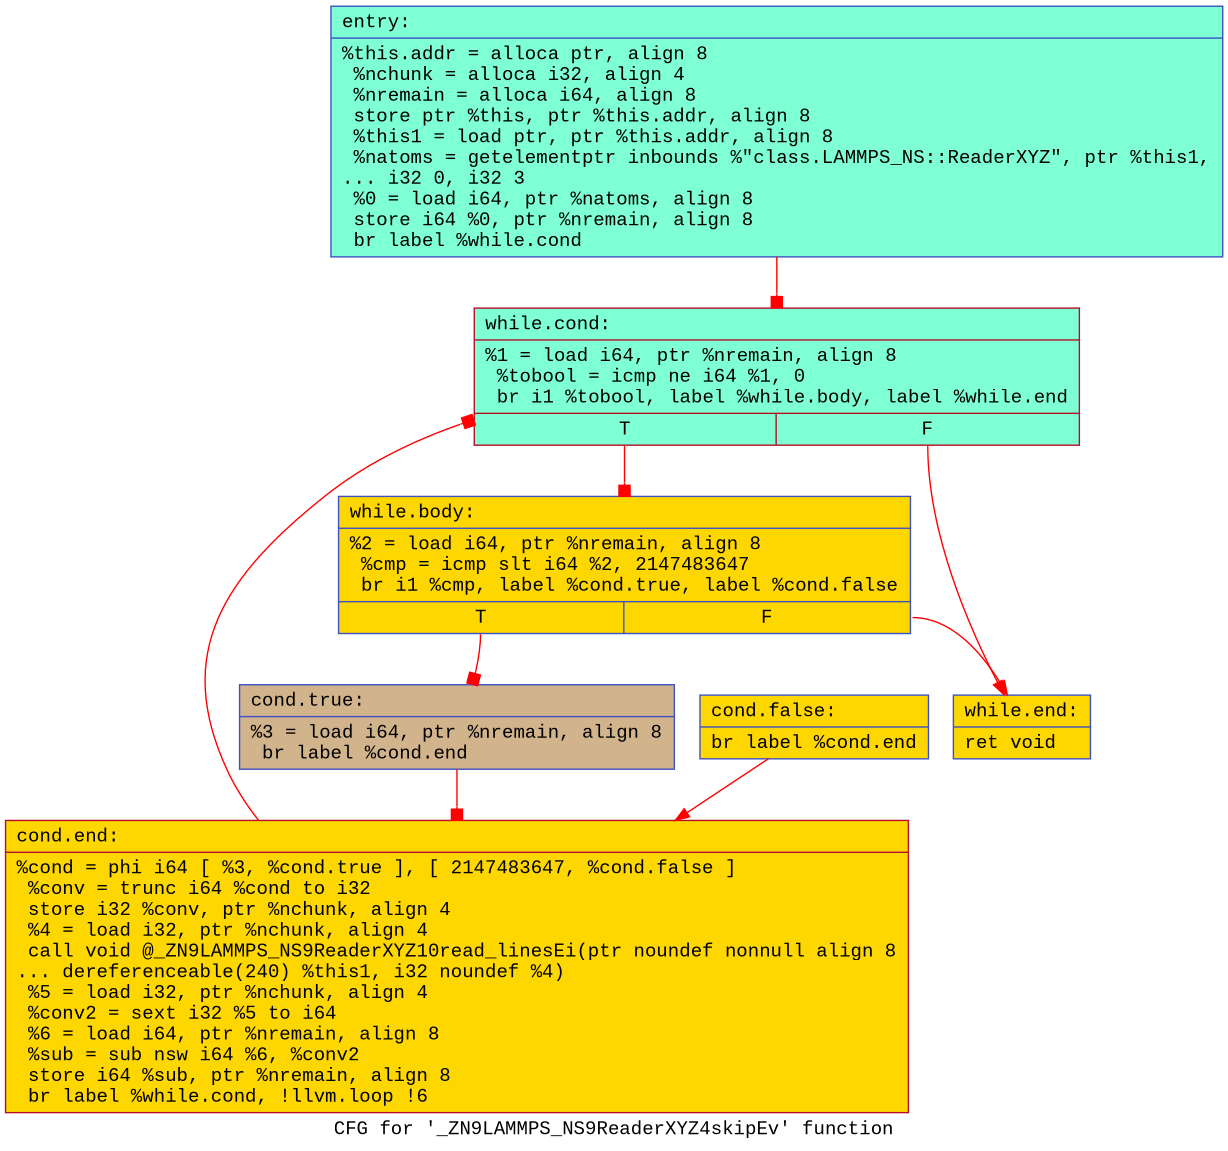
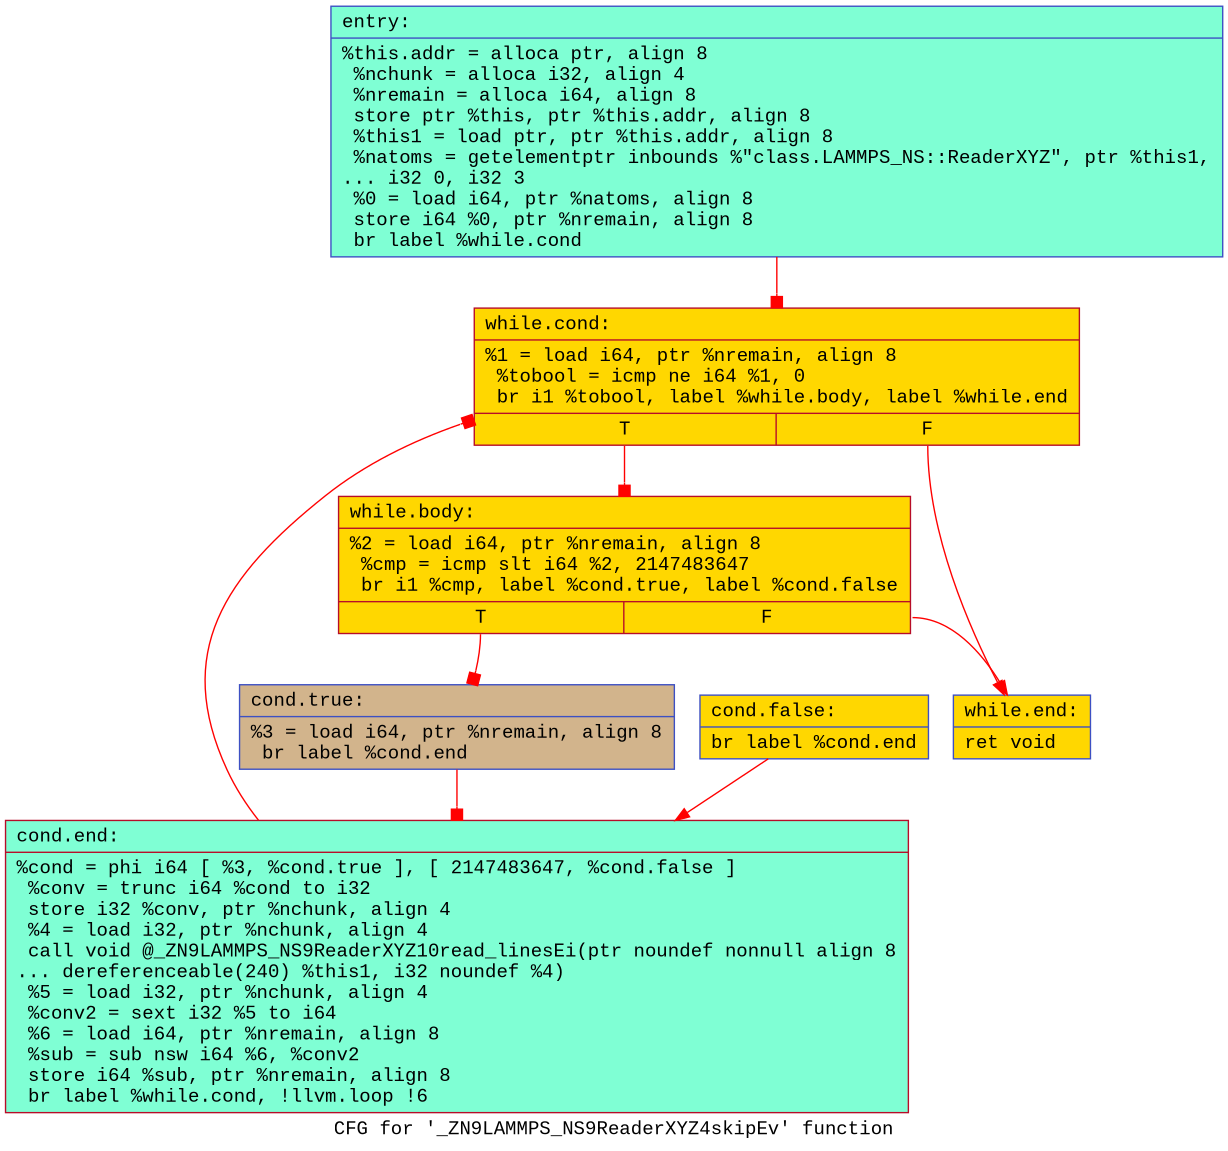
  digraph {
    fontname="Liberation Mono"
    label="CFG for '_ZN9LAMMPS_NS9ReaderXYZ4skipEv' function"
    node [color="#3d50c3ff" fillcolor=gold fontname="Liberation Mono" shape=record style=filled]
    edge [arrowhead=box color=red fontname="Liberation Mono"]
    n1 [fillcolor=aquamarine label="{entry:\l|  %this.addr = alloca ptr, align 8\l  %nchunk = alloca i32, align 4\l  %nremain = alloca i64, align 8\l  store ptr %this, ptr %this.addr, align 8\l  %this1 = load ptr, ptr %this.addr, align 8\l  %natoms = getelementptr inbounds %\"class.LAMMPS_NS::ReaderXYZ\", ptr %this1,\l... i32 0, i32 3\l  %0 = load i64, ptr %natoms, align 8\l  store i64 %0, ptr %nremain, align 8\l  br label %while.cond\l}"]
-   n2 [color="#b70d28ff" fillcolor=aquamarine label="{while.cond:\l|  %1 = load i64, ptr %nremain, align 8\l  %tobool = icmp ne i64 %1, 0\l  br i1 %tobool, label %while.body, label %while.end\l|{<s0>T|<s1>F}}"]
-   n3 [label="{while.body:\l|  %2 = load i64, ptr %nremain, align 8\l  %cmp = icmp slt i64 %2, 2147483647\l  br i1 %cmp, label %cond.true, label %cond.false\l|{<s0>T|<s1>F}}"]
+   n2 [color="#b70d28ff" label="{while.cond:\l|  %1 = load i64, ptr %nremain, align 8\l  %tobool = icmp ne i64 %1, 0\l  br i1 %tobool, label %while.body, label %while.end\l|{<s0>T|<s1>F}}"]
+   n3 [color="#b70d28ff" label="{while.body:\l|  %2 = load i64, ptr %nremain, align 8\l  %cmp = icmp slt i64 %2, 2147483647\l  br i1 %cmp, label %cond.true, label %cond.false\l|{<s0>T|<s1>F}}"]
    n4 [label="{while.end:\l|  ret void\l}"]
    n5 [fillcolor=tan label="{cond.true:\l|  %3 = load i64, ptr %nremain, align 8\l  br label %cond.end\l}"]
-   n6 [color="#b70d28ff" label="{cond.end:\l|  %cond = phi i64 [ %3, %cond.true ], [ 2147483647, %cond.false ]\l  %conv = trunc i64 %cond to i32\l  store i32 %conv, ptr %nchunk, align 4\l  %4 = load i32, ptr %nchunk, align 4\l  call void @_ZN9LAMMPS_NS9ReaderXYZ10read_linesEi(ptr noundef nonnull align 8\l... dereferenceable(240) %this1, i32 noundef %4)\l  %5 = load i32, ptr %nchunk, align 4\l  %conv2 = sext i32 %5 to i64\l  %6 = load i64, ptr %nremain, align 8\l  %sub = sub nsw i64 %6, %conv2\l  store i64 %sub, ptr %nremain, align 8\l  br label %while.cond, !llvm.loop !6\l}"]
+   n6 [color="#b70d28ff" fillcolor=aquamarine label="{cond.end:\l|  %cond = phi i64 [ %3, %cond.true ], [ 2147483647, %cond.false ]\l  %conv = trunc i64 %cond to i32\l  store i32 %conv, ptr %nchunk, align 4\l  %4 = load i32, ptr %nchunk, align 4\l  call void @_ZN9LAMMPS_NS9ReaderXYZ10read_linesEi(ptr noundef nonnull align 8\l... dereferenceable(240) %this1, i32 noundef %4)\l  %5 = load i32, ptr %nchunk, align 4\l  %conv2 = sext i32 %5 to i64\l  %6 = load i64, ptr %nremain, align 8\l  %sub = sub nsw i64 %6, %conv2\l  store i64 %sub, ptr %nremain, align 8\l  br label %while.cond, !llvm.loop !6\l}"]
    n7 [label="{cond.false:\l|  br label %cond.end\l}"]
    n1 -> n2
    n2 -> n3 [tailport=s0]
    n2 -> n4 [arrowhead=normal tailport=s1]
    n3 -> n4 [arrowhead=normal tailport=s1]
    n3 -> n5 [tailport=s0]
    n5 -> n6
    n6 -> n2
    n7 -> n6 [arrowhead=normal]
  }
